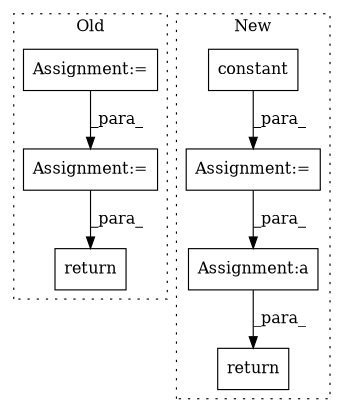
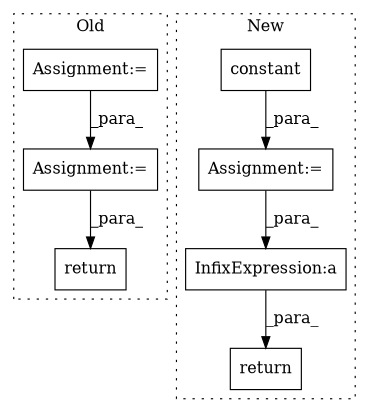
  digraph {
    node [a=7 l=1 shape=box]
    n1 [a=41 l=7 label=return s=2696]
    n2 [label="Assignment:=" s=2604]
    n3 [label="Assignment:=" s=2647]
    n4 [a=32 l="9,1" label=constant s="1962,1993"]
    n5 [label="Assignment:=" s=1950]
    n6 [a=41 l=7 label=return s=2115]
-   n7 [a=27 l=3 label="Assignment:a" s=2099]
+   n7 [a=27 l=3 label="InfixExpression:a" s=2099]
    subgraph cluster_1 {
      label=Old
      style=dotted
      n1
      n2
      n3
    }
    subgraph cluster_2 {
      label=New
      style=dotted
      n4
      n5
      n6
      n7
    }
    n2 -> n3 [label=_para_]
    n3 -> n1 [label=_para_]
    n4 -> n5 [label=_para_]
    n5 -> n7 [label=_para_]
    n7 -> n6 [label=_para_]
  }
